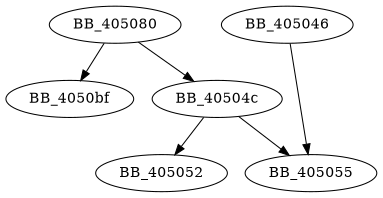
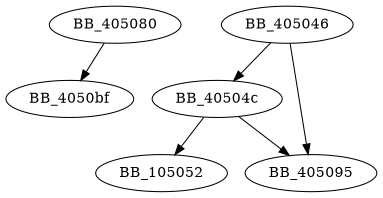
  digraph {
    n1 [label=BB_405080]
    BB_4050bf
    BB_405046
    BB_40504c
-   BB_405055
-   BB_405052
+   BB_405055 [label=BB_405095]
+   BB_405052 [label=BB_105052]
    n1 -> BB_4050bf
-   n1 -> BB_40504c
+   BB_405046 -> BB_40504c
    BB_405046 -> BB_405055
    BB_40504c -> BB_405055
    BB_40504c -> BB_405052
  }
